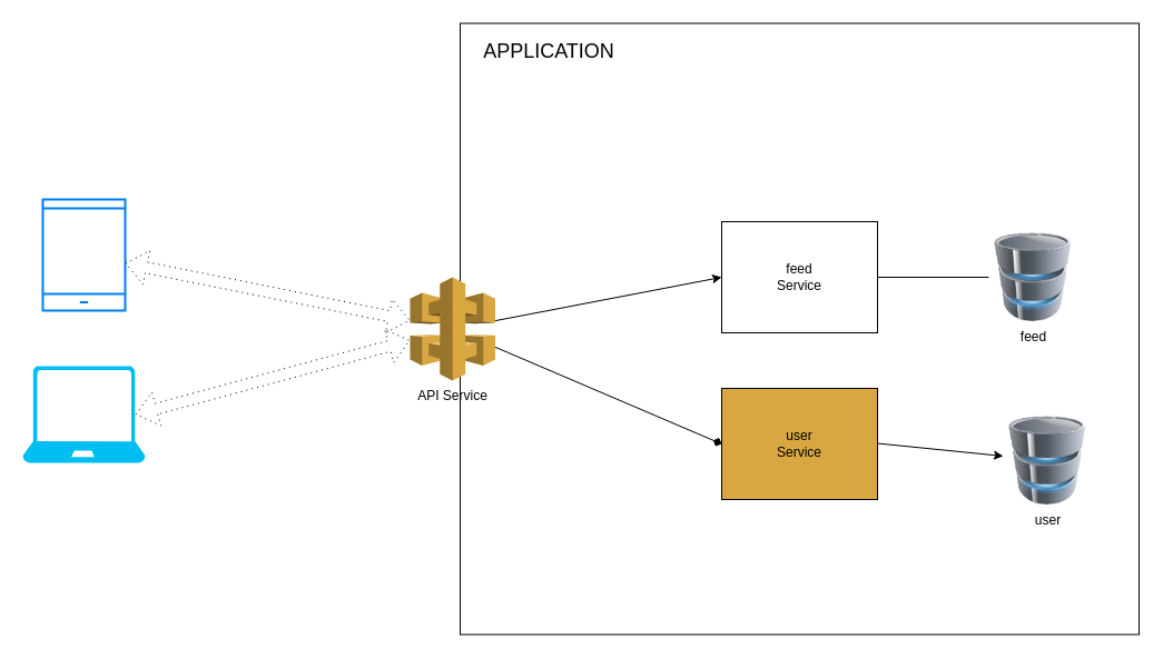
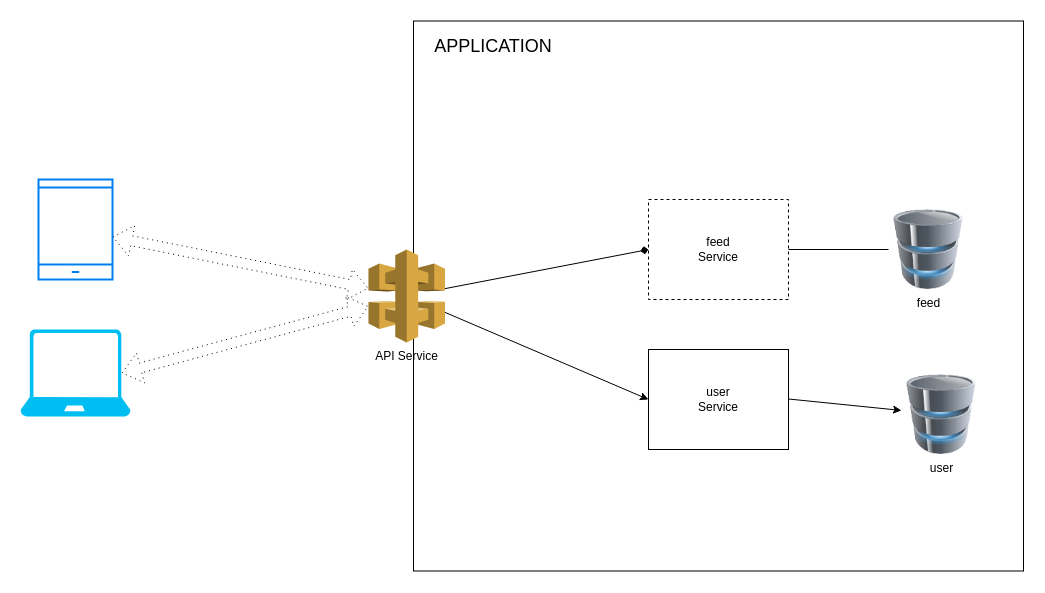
  <mxCell id="0" />
  <mxCell id="1" parent="0" />
  <mxCell id="2" value="" style="rounded=0;whiteSpace=wrap;html=1;fillColor=none;" vertex="1" parent="1"><mxGeometry x="413" y="20.5" width="610" height="550" as="geometry" /></mxCell>
- <mxCell id="3" value="feed&lt;br&gt;Service" style="rounded=0;whiteSpace=wrap;html=1;" vertex="1" parent="1"><mxGeometry x="648" y="199" width="140" height="100" as="geometry" /></mxCell>
- <mxCell id="4" value="user&lt;br&gt;Service" style="rounded=0;whiteSpace=wrap;html=1;fillColor=#d9a741;" vertex="1" parent="1"><mxGeometry x="648" y="349" width="140" height="100" as="geometry" /></mxCell>
+ <mxCell id="3" value="feed&lt;br&gt;Service" style="rounded=0;whiteSpace=wrap;html=1;dashed=1;" vertex="1" parent="1"><mxGeometry x="648" y="199" width="140" height="100" as="geometry" /></mxCell>
+ <mxCell id="4" value="user&lt;br&gt;Service" style="rounded=0;whiteSpace=wrap;html=1;" vertex="1" parent="1"><mxGeometry x="648" y="349" width="140" height="100" as="geometry" /></mxCell>
  <mxCell id="5" value="feed" style="image;html=1;image=img/lib/clip_art/computers/Database_128x128.png" vertex="1" parent="1"><mxGeometry x="888" y="209" width="80" height="80" as="geometry" /></mxCell>
  <mxCell id="6" value="user" style="image;html=1;image=img/lib/clip_art/computers/Database_128x128.png" vertex="1" parent="1"><mxGeometry x="901" y="374" width="80" height="80" as="geometry" /></mxCell>
  <mxCell id="7" value="" style="endArrow=none;html=1;exitX=1;exitY=0.5;exitDx=0;exitDy=0;" edge="1" parent="1" source="3" target="5"><mxGeometry width="50" height="50" relative="1" as="geometry"><mxPoint x="778" y="279" as="sourcePoint" /><mxPoint x="828" y="229" as="targetPoint" /></mxGeometry></mxCell>
  <mxCell id="8" value="" style="endArrow=classic;html=1;exitX=1;exitY=0.5;exitDx=0;exitDy=0;" edge="1" parent="1" target="6"><mxGeometry width="50" height="50" relative="1" as="geometry"><mxPoint x="788" y="398.5" as="sourcePoint" /><mxPoint x="888" y="398.5" as="targetPoint" /></mxGeometry></mxCell>
  <mxCell id="9" value="API Service&lt;br&gt;" style="outlineConnect=0;dashed=0;verticalLabelPosition=bottom;verticalAlign=top;align=center;html=1;shape=mxgraph.aws3.api_gateway;fillColor=#D9A741;shadow=0;noLabel=0;portConstraintRotation=0;sketch=0;horizontal=1;" vertex="1" parent="1"><mxGeometry x="368" y="249" width="76.5" height="93" as="geometry" /></mxCell>
- <mxCell id="10" value="" style="endArrow=classic;html=1;entryX=0;entryY=0.5;entryDx=0;entryDy=0;" edge="1" parent="1" source="9" target="3"><mxGeometry width="50" height="50" relative="1" as="geometry"><mxPoint x="578" y="269" as="sourcePoint" /><mxPoint x="628" y="219" as="targetPoint" /></mxGeometry></mxCell>
- <mxCell id="11" value="" style="endArrow=diamond;html=1;entryX=0;entryY=0.5;entryDx=0;entryDy=0;" edge="1" parent="1" source="9" target="4"><mxGeometry width="50" height="50" relative="1" as="geometry"><mxPoint x="468" y="429" as="sourcePoint" /><mxPoint x="518" y="379" as="targetPoint" /></mxGeometry></mxCell>
+ <mxCell id="10" value="" style="endArrow=diamond;html=1;entryX=0;entryY=0.5;entryDx=0;entryDy=0;" edge="1" parent="1" source="9" target="3"><mxGeometry width="50" height="50" relative="1" as="geometry"><mxPoint x="578" y="269" as="sourcePoint" /><mxPoint x="628" y="219" as="targetPoint" /></mxGeometry></mxCell>
+ <mxCell id="11" value="" style="endArrow=classic;html=1;entryX=0;entryY=0.5;entryDx=0;entryDy=0;" edge="1" parent="1" source="9" target="4"><mxGeometry width="50" height="50" relative="1" as="geometry"><mxPoint x="468" y="429" as="sourcePoint" /><mxPoint x="518" y="379" as="targetPoint" /></mxGeometry></mxCell>
  <mxCell id="12" value="&lt;font style=&quot;font-size: 18px&quot;&gt;APPLICATION&lt;/font&gt;" style="text;html=1;strokeColor=none;fillColor=none;align=center;verticalAlign=middle;whiteSpace=wrap;rounded=0;" vertex="1" parent="1"><mxGeometry x="398" y="20.5" width="190" height="50" as="geometry" /></mxCell>
  <mxCell id="13" value="" style="html=1;verticalLabelPosition=bottom;align=center;labelBackgroundColor=#ffffff;verticalAlign=top;strokeWidth=2;strokeColor=#0080F0;shadow=0;dashed=0;shape=mxgraph.ios7.icons.smartphone;rounded=0;sketch=0;fillColor=#ffffff;gradientColor=none;" vertex="1" parent="1"><mxGeometry x="38" y="179" width="74" height="100" as="geometry" /></mxCell>
  <mxCell id="14" value="" style="verticalLabelPosition=bottom;html=1;verticalAlign=top;align=center;strokeColor=none;fillColor=#00BEF2;shape=mxgraph.azure.laptop;pointerEvents=1;rounded=0;shadow=0;sketch=0;" vertex="1" parent="1"><mxGeometry x="20" y="329" width="110" height="87" as="geometry" /></mxCell>
  <mxCell id="15" value="" style="shape=flexArrow;endArrow=classic;startArrow=classic;html=1;dashed=1;dashPattern=1 4;fontColor=#0335FF;" edge="1" parent="1" source="13" target="9"><mxGeometry width="50" height="50" relative="1" as="geometry"><mxPoint x="128" y="239" as="sourcePoint" /><mxPoint x="338" y="289" as="targetPoint" /></mxGeometry></mxCell>
  <mxCell id="16" value="" style="shape=flexArrow;endArrow=classic;startArrow=classic;html=1;dashed=1;dashPattern=1 4;fontColor=#0335FF;exitX=0.92;exitY=0.5;exitDx=0;exitDy=0;exitPerimeter=0;" edge="1" parent="1" source="14" target="9"><mxGeometry width="50" height="50" relative="1" as="geometry"><mxPoint x="148" y="389" as="sourcePoint" /><mxPoint x="348" y="319" as="targetPoint" /></mxGeometry></mxCell>
